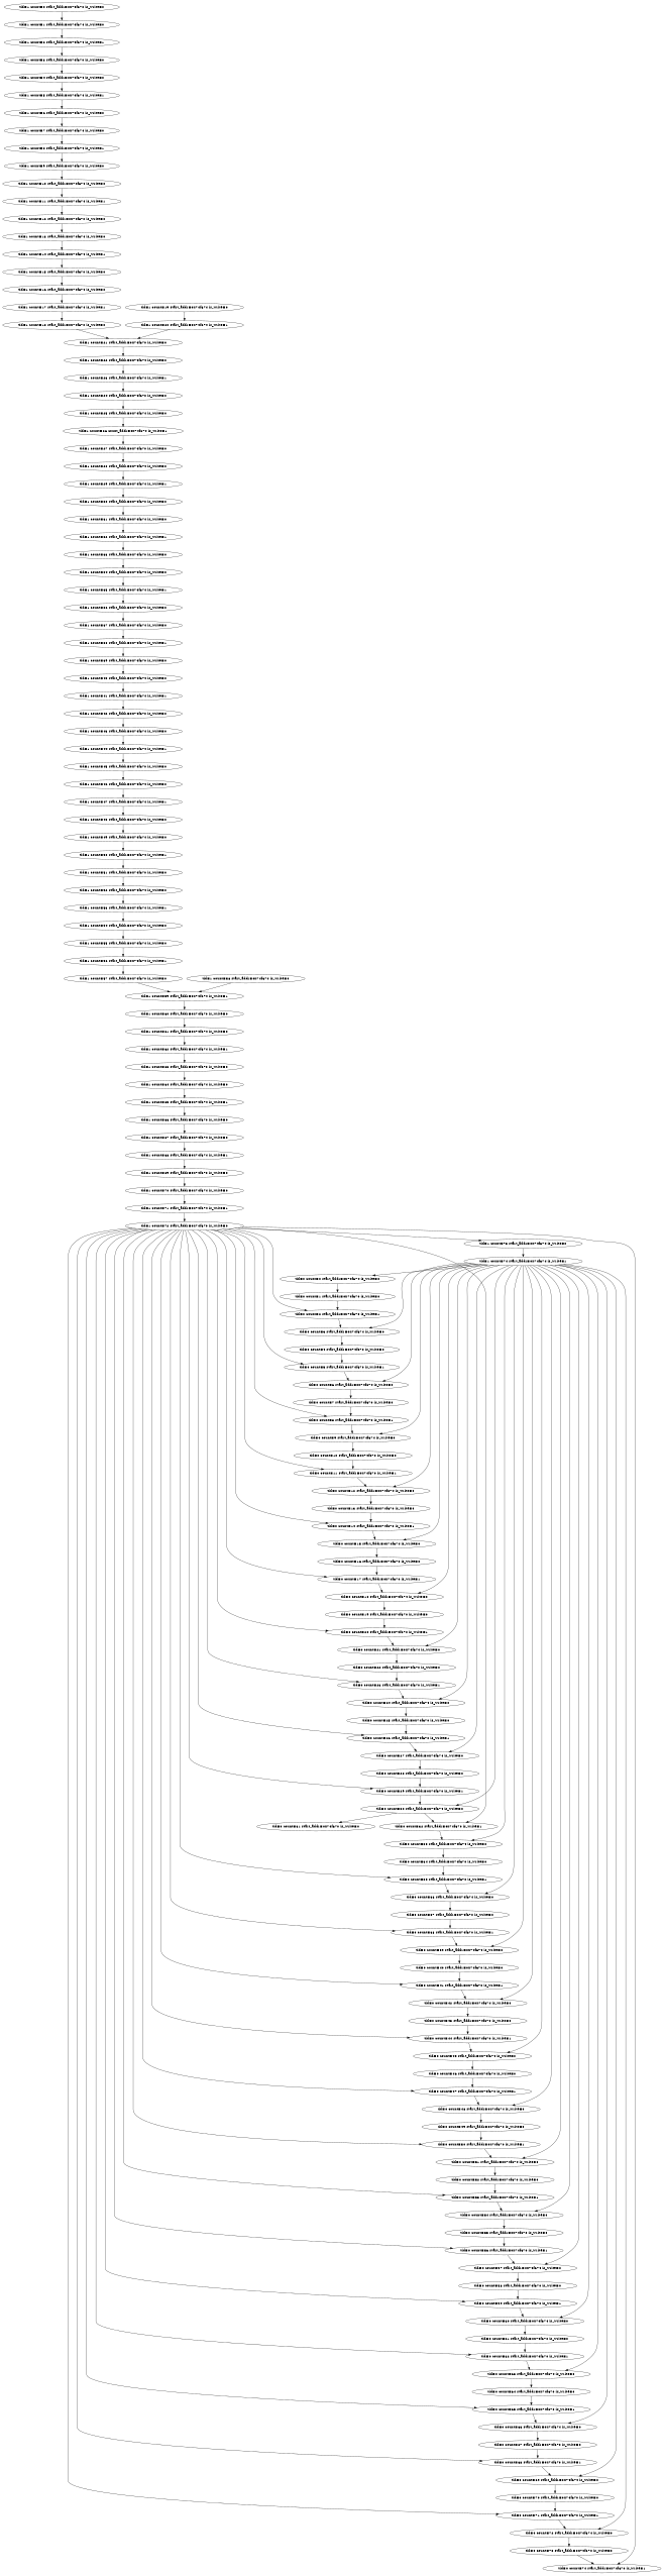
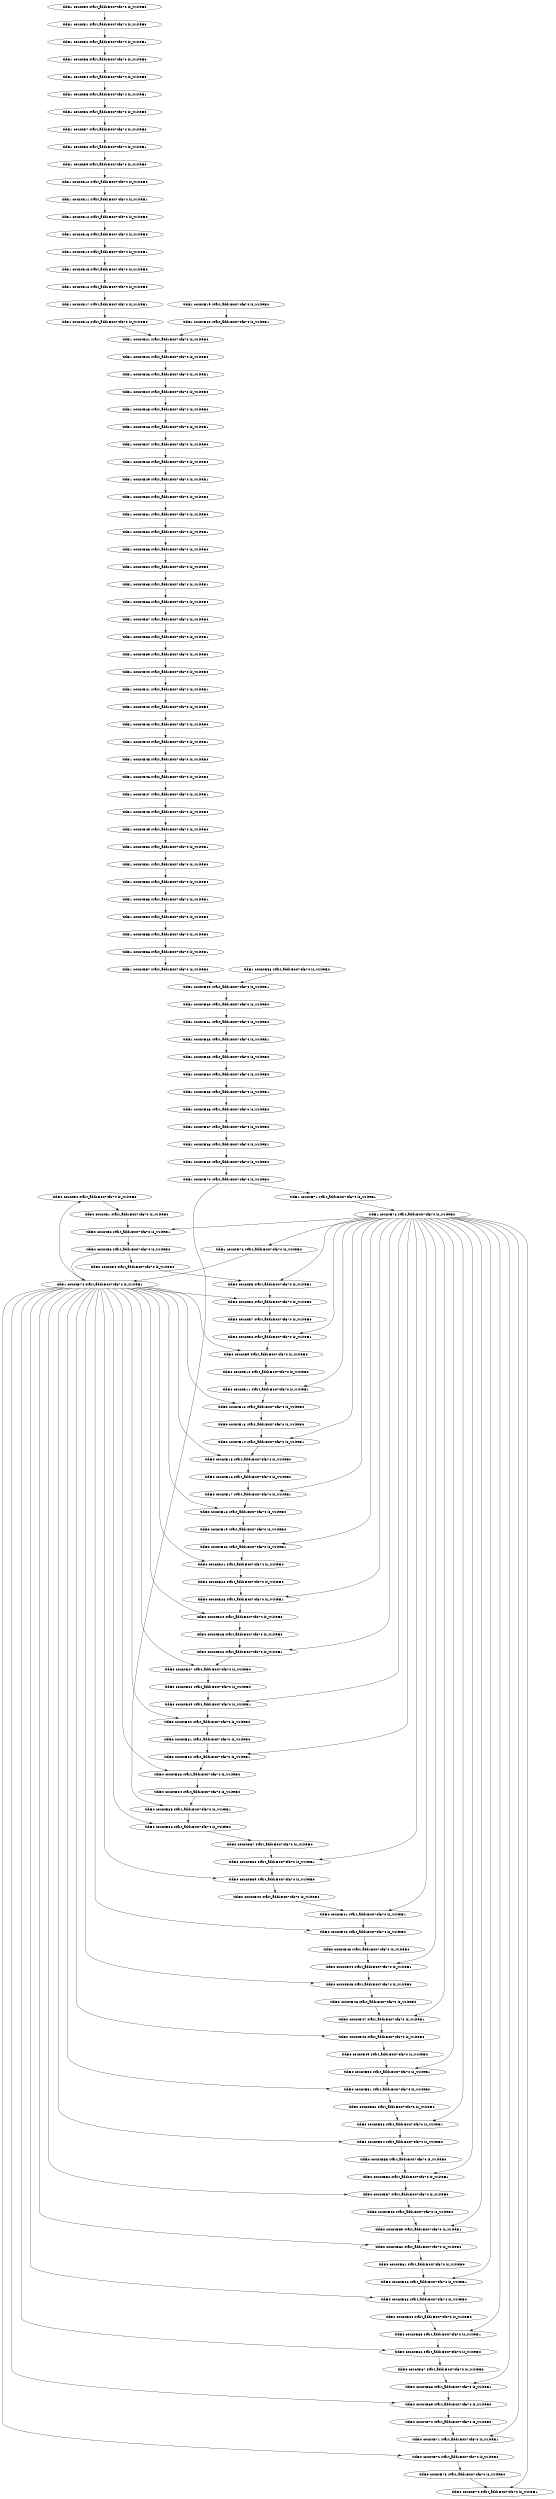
  digraph {
    fontname="DejaVu Serif"
    node [count=0 fontname="DejaVu Serif" is_write=0 start_addr="0x74f674" tid=0]
    edge [fontname="DejaVu Serif"]
    n1 [label="tid=0 count=0 start_addr=0x74f674 is_write=0"]
    n2 [count=1 label="tid=0 count=1 start_addr=0x74f670 is_write=0" start_addr="0x74f670"]
    n3 [count=2 is_write=1 label="tid=0 count=2 start_addr=0x74f670 is_write=1" start_addr="0x74f670"]
    n4 [count=3 label="tid=0 count=3 start_addr=0x74f674 is_write=0"]
    n5 [count=4 label="tid=0 count=4 start_addr=0x74f670 is_write=0" start_addr="0x74f670"]
    n6 [count=5 is_write=1 label="tid=0 count=5 start_addr=0x74f670 is_write=1" start_addr="0x74f670"]
    n7 [count=6 label="tid=0 count=6 start_addr=0x74f674 is_write=0"]
    n8 [count=7 label="tid=0 count=7 start_addr=0x74f670 is_write=0" start_addr="0x74f670"]
    n9 [count=8 is_write=1 label="tid=0 count=8 start_addr=0x74f670 is_write=1" start_addr="0x74f670"]
    n10 [count=9 label="tid=0 count=9 start_addr=0x74f674 is_write=0"]
    n11 [count=10 label="tid=0 count=10 start_addr=0x74f670 is_write=0" start_addr="0x74f670"]
    n12 [count=11 is_write=1 label="tid=0 count=11 start_addr=0x74f670 is_write=1" start_addr="0x74f670"]
    n13 [count=12 label="tid=0 count=12 start_addr=0x74f674 is_write=0"]
    n14 [count=13 label="tid=0 count=13 start_addr=0x74f670 is_write=0" start_addr="0x74f670"]
    n15 [count=14 is_write=1 label="tid=0 count=14 start_addr=0x74f670 is_write=1" start_addr="0x74f670"]
    n16 [count=15 label="tid=0 count=15 start_addr=0x74f674 is_write=0"]
    n17 [count=16 label="tid=0 count=16 start_addr=0x74f670 is_write=0" start_addr="0x74f670"]
    n18 [count=17 is_write=1 label="tid=0 count=17 start_addr=0x74f670 is_write=1" start_addr="0x74f670"]
    n19 [count=18 label="tid=0 count=18 start_addr=0x74f674 is_write=0"]
    n20 [count=19 label="tid=0 count=19 start_addr=0x74f670 is_write=0" start_addr="0x74f670"]
    n21 [count=20 is_write=1 label="tid=0 count=20 start_addr=0x74f670 is_write=1" start_addr="0x74f670"]
    n22 [count=21 label="tid=0 count=21 start_addr=0x74f674 is_write=0"]
    n23 [count=22 label="tid=0 count=22 start_addr=0x74f670 is_write=0" start_addr="0x74f670"]
    n24 [count=23 is_write=1 label="tid=0 count=23 start_addr=0x74f670 is_write=1" start_addr="0x74f670"]
    n25 [count=24 label="tid=0 count=24 start_addr=0x74f674 is_write=0"]
    n26 [count=25 label="tid=0 count=25 start_addr=0x74f670 is_write=0" start_addr="0x74f670"]
    n27 [count=26 is_write=1 label="tid=0 count=26 start_addr=0x74f670 is_write=1" start_addr="0x74f670"]
    n28 [count=27 label="tid=0 count=27 start_addr=0x74f674 is_write=0"]
    n29 [count=28 label="tid=0 count=28 start_addr=0x74f670 is_write=0" start_addr="0x74f670"]
    n30 [count=29 is_write=1 label="tid=0 count=29 start_addr=0x74f670 is_write=1" start_addr="0x74f670"]
    n31 [count=30 label="tid=0 count=30 start_addr=0x74f674 is_write=0"]
    n32 [count=31 label="tid=0 count=31 start_addr=0x74f670 is_write=0" start_addr="0x74f670"]
    n33 [count=32 is_write=1 label="tid=0 count=32 start_addr=0x74f670 is_write=1" start_addr="0x74f670"]
    n34 [count=33 label="tid=0 count=33 start_addr=0x74f674 is_write=0"]
    n35 [count=34 label="tid=0 count=34 start_addr=0x74f670 is_write=0" start_addr="0x74f670"]
    n36 [count=35 is_write=1 label="tid=0 count=35 start_addr=0x74f670 is_write=1" start_addr="0x74f670"]
    n37 [count=36 label="tid=0 count=36 start_addr=0x74f674 is_write=0"]
    n38 [count=37 label="tid=0 count=37 start_addr=0x74f670 is_write=0" start_addr="0x74f670"]
    n39 [count=38 is_write=1 label="tid=0 count=38 start_addr=0x74f670 is_write=1" start_addr="0x74f670"]
    n40 [count=39 label="tid=0 count=39 start_addr=0x74f674 is_write=0"]
    n41 [count=40 label="tid=0 count=40 start_addr=0x74f670 is_write=0" start_addr="0x74f670"]
    n42 [count=41 is_write=1 label="tid=0 count=41 start_addr=0x74f670 is_write=1" start_addr="0x74f670"]
    n43 [count=42 label="tid=0 count=42 start_addr=0x74f674 is_write=0"]
    n44 [count=43 label="tid=0 count=43 start_addr=0x74f670 is_write=0" start_addr="0x74f670"]
    n45 [count=44 is_write=1 label="tid=0 count=44 start_addr=0x74f670 is_write=1" start_addr="0x74f670"]
    n46 [count=45 label="tid=0 count=45 start_addr=0x74f674 is_write=0"]
    n47 [count=46 label="tid=0 count=46 start_addr=0x74f670 is_write=0" start_addr="0x74f670"]
    n48 [count=47 is_write=1 label="tid=0 count=47 start_addr=0x74f670 is_write=1" start_addr="0x74f670"]
    n49 [count=48 label="tid=0 count=48 start_addr=0x74f674 is_write=0"]
    n50 [count=49 label="tid=0 count=49 start_addr=0x74f670 is_write=0" start_addr="0x74f670"]
    n51 [count=50 is_write=1 label="tid=0 count=50 start_addr=0x74f670 is_write=1" start_addr="0x74f670"]
    n52 [count=51 label="tid=0 count=51 start_addr=0x74f674 is_write=0"]
    n53 [count=52 label="tid=0 count=52 start_addr=0x74f670 is_write=0" start_addr="0x74f670"]
    n54 [count=53 is_write=1 label="tid=0 count=53 start_addr=0x74f670 is_write=1" start_addr="0x74f670"]
    n55 [count=54 label="tid=0 count=54 start_addr=0x74f674 is_write=0"]
    n56 [count=55 label="tid=0 count=55 start_addr=0x74f670 is_write=0" start_addr="0x74f670"]
    n57 [count=56 is_write=1 label="tid=0 count=56 start_addr=0x74f670 is_write=1" start_addr="0x74f670"]
    n58 [count=57 label="tid=0 count=57 start_addr=0x74f674 is_write=0"]
    n59 [count=58 label="tid=0 count=58 start_addr=0x74f670 is_write=0" start_addr="0x74f670"]
    n60 [count=59 is_write=1 label="tid=0 count=59 start_addr=0x74f670 is_write=1" start_addr="0x74f670"]
    n61 [count=60 label="tid=0 count=60 start_addr=0x74f674 is_write=0"]
    n62 [count=61 label="tid=0 count=61 start_addr=0x74f670 is_write=0" start_addr="0x74f670"]
    n63 [count=62 is_write=1 label="tid=0 count=62 start_addr=0x74f670 is_write=1" start_addr="0x74f670"]
    n64 [count=63 label="tid=0 count=63 start_addr=0x74f674 is_write=0"]
    n65 [count=64 label="tid=0 count=64 start_addr=0x74f670 is_write=0" start_addr="0x74f670"]
    n66 [count=65 is_write=1 label="tid=0 count=65 start_addr=0x74f670 is_write=1" start_addr="0x74f670"]
    n67 [count=66 label="tid=0 count=66 start_addr=0x74f674 is_write=0"]
    n68 [count=67 label="tid=0 count=67 start_addr=0x74f670 is_write=0" start_addr="0x74f670"]
    n69 [count=68 is_write=1 label="tid=0 count=68 start_addr=0x74f670 is_write=1" start_addr="0x74f670"]
    n70 [count=69 label="tid=0 count=69 start_addr=0x74f674 is_write=0"]
    n71 [count=70 label="tid=0 count=70 start_addr=0x74f670 is_write=0" start_addr="0x74f670"]
    n72 [count=71 is_write=1 label="tid=0 count=71 start_addr=0x74f670 is_write=1" start_addr="0x74f670"]
    n73 [count=72 label="tid=0 count=72 start_addr=0x74f674 is_write=0"]
    n74 [count=73 label="tid=0 count=73 start_addr=0x74f670 is_write=0" start_addr="0x74f670"]
    n75 [count=74 is_write=1 label="tid=0 count=74 start_addr=0x74f670 is_write=1" start_addr="0x74f670"]
    n76 [label="tid=1 count=0 start_addr=0x74f670 is_write=0" start_addr="0x74f670" tid=1]
    n77 [count=1 label="tid=1 count=1 start_addr=0x74f674 is_write=0" tid=1]
    n78 [count=2 is_write=1 label="tid=1 count=2 start_addr=0x74f674 is_write=1" tid=1]
    n79 [count=3 label="tid=1 count=3 start_addr=0x74f670 is_write=0" start_addr="0x74f670" tid=1]
    n80 [count=4 label="tid=1 count=4 start_addr=0x74f674 is_write=0" tid=1]
    n81 [count=5 is_write=1 label="tid=1 count=5 start_addr=0x74f674 is_write=1" tid=1]
    n82 [count=6 label="tid=1 count=6 start_addr=0x74f670 is_write=0" start_addr="0x74f670" tid=1]
    n83 [count=7 label="tid=1 count=7 start_addr=0x74f674 is_write=0" tid=1]
    n84 [count=8 is_write=1 label="tid=1 count=8 start_addr=0x74f674 is_write=1" tid=1]
    n85 [count=9 label="tid=1 count=9 start_addr=0x74f670 is_write=0" start_addr="0x74f670" tid=1]
    n86 [count=10 label="tid=1 count=10 start_addr=0x74f674 is_write=0" tid=1]
    n87 [count=11 is_write=1 label="tid=1 count=11 start_addr=0x74f674 is_write=1" tid=1]
    n88 [count=12 label="tid=1 count=12 start_addr=0x74f670 is_write=0" start_addr="0x74f670" tid=1]
    n89 [count=13 label="tid=1 count=13 start_addr=0x74f674 is_write=0" tid=1]
    n90 [count=14 is_write=1 label="tid=1 count=14 start_addr=0x74f674 is_write=1" tid=1]
    n91 [count=15 label="tid=1 count=15 start_addr=0x74f670 is_write=0" start_addr="0x74f670" tid=1]
    n92 [count=16 label="tid=1 count=16 start_addr=0x74f674 is_write=0" tid=1]
    n93 [count=17 is_write=1 label="tid=1 count=17 start_addr=0x74f674 is_write=1" tid=1]
    n94 [count=18 label="tid=1 count=18 start_addr=0x74f670 is_write=0" start_addr="0x74f670" tid=1]
    n95 [count=21 label="tid=1 count=21 start_addr=0x74f670 is_write=0" start_addr="0x74f670" tid=1]
    n96 [count=19 label="tid=1 count=19 start_addr=0x74f674 is_write=0" tid=1]
    n97 [count=20 is_write=1 label="tid=1 count=20 start_addr=0x74f674 is_write=1" tid=1]
    n98 [count=22 label="tid=1 count=22 start_addr=0x74f674 is_write=0" tid=1]
    n99 [count=23 is_write=1 label="tid=1 count=23 start_addr=0x74f674 is_write=1" tid=1]
    n100 [count=24 label="tid=1 count=24 start_addr=0x74f670 is_write=0" start_addr="0x74f670" tid=1]
    n101 [count=25 label="tid=1 count=25 start_addr=0x74f674 is_write=0" tid=1]
-   n102 [count=26 is_write=1 label="tid=1 count=26 count_addr=0x74f674 is_write=1" tid=1]
+   n102 [count=26 is_write=1 label="tid=1 count=26 start_addr=0x74f674 is_write=1" tid=1]
    n103 [count=27 label="tid=1 count=27 start_addr=0x74f670 is_write=0" start_addr="0x74f670" tid=1]
    n104 [count=28 label="tid=1 count=28 start_addr=0x74f674 is_write=0" tid=1]
    n105 [count=29 is_write=1 label="tid=1 count=29 start_addr=0x74f674 is_write=1" tid=1]
    n106 [count=30 label="tid=1 count=30 start_addr=0x74f670 is_write=0" start_addr="0x74f670" tid=1]
    n107 [count=31 label="tid=1 count=31 start_addr=0x74f674 is_write=0" tid=1]
    n108 [count=32 is_write=1 label="tid=1 count=32 start_addr=0x74f674 is_write=1" tid=1]
    n109 [count=33 label="tid=1 count=33 start_addr=0x74f670 is_write=0" start_addr="0x74f670" tid=1]
    n110 [count=34 label="tid=1 count=34 start_addr=0x74f674 is_write=0" tid=1]
    n111 [count=35 is_write=1 label="tid=1 count=35 start_addr=0x74f674 is_write=1" tid=1]
    n112 [count=36 label="tid=1 count=36 start_addr=0x74f670 is_write=0" start_addr="0x74f670" tid=1]
    n113 [count=37 label="tid=1 count=37 start_addr=0x74f674 is_write=0" tid=1]
    n114 [count=38 is_write=1 label="tid=1 count=38 start_addr=0x74f674 is_write=1" tid=1]
    n115 [count=39 label="tid=1 count=39 start_addr=0x74f670 is_write=0" start_addr="0x74f670" tid=1]
    n116 [count=40 label="tid=1 count=40 start_addr=0x74f674 is_write=0" tid=1]
    n117 [count=41 is_write=1 label="tid=1 count=41 start_addr=0x74f674 is_write=1" tid=1]
    n118 [count=42 label="tid=1 count=42 start_addr=0x74f670 is_write=0" start_addr="0x74f670" tid=1]
    n119 [count=43 label="tid=1 count=43 start_addr=0x74f674 is_write=0" tid=1]
    n120 [count=44 is_write=1 label="tid=1 count=44 start_addr=0x74f674 is_write=1" tid=1]
    n121 [count=45 label="tid=1 count=45 start_addr=0x74f670 is_write=0" start_addr="0x74f670" tid=1]
    n122 [count=46 label="tid=1 count=46 start_addr=0x74f674 is_write=0" tid=1]
    n123 [count=47 is_write=1 label="tid=1 count=47 start_addr=0x74f674 is_write=1" tid=1]
    n124 [count=48 label="tid=1 count=48 start_addr=0x74f670 is_write=0" start_addr="0x74f670" tid=1]
    n125 [count=49 label="tid=1 count=49 start_addr=0x74f674 is_write=0" tid=1]
    n126 [count=50 is_write=1 label="tid=1 count=50 start_addr=0x74f674 is_write=1" tid=1]
    n127 [count=51 label="tid=1 count=51 start_addr=0x74f670 is_write=0" start_addr="0x74f670" tid=1]
    n128 [count=52 label="tid=1 count=52 start_addr=0x74f674 is_write=0" tid=1]
    n129 [count=53 is_write=1 label="tid=1 count=53 start_addr=0x74f674 is_write=1" tid=1]
    n130 [count=54 label="tid=1 count=54 start_addr=0x74f670 is_write=0" start_addr="0x74f670" tid=1]
    n131 [count=55 label="tid=1 count=55 start_addr=0x74f674 is_write=0" tid=1]
    n132 [count=56 is_write=1 label="tid=1 count=56 start_addr=0x74f674 is_write=1" tid=1]
    n133 [count=57 label="tid=1 count=57 start_addr=0x74f670 is_write=0" start_addr="0x74f670" tid=1]
    n134 [count=59 is_write=1 label="tid=1 count=59 start_addr=0x74f674 is_write=1" tid=1]
    n135 [count=58 label="tid=1 count=58 start_addr=0x74f674 is_write=0" tid=1]
    n136 [count=60 label="tid=1 count=60 start_addr=0x74f670 is_write=0" start_addr="0x74f670" tid=1]
    n137 [count=61 label="tid=1 count=61 start_addr=0x74f674 is_write=0" tid=1]
    n138 [count=62 is_write=1 label="tid=1 count=62 start_addr=0x74f674 is_write=1" tid=1]
    n139 [count=63 label="tid=1 count=63 start_addr=0x74f670 is_write=0" start_addr="0x74f670" tid=1]
    n140 [count=64 label="tid=1 count=64 start_addr=0x74f674 is_write=0" tid=1]
    n141 [count=65 is_write=1 label="tid=1 count=65 start_addr=0x74f674 is_write=1" tid=1]
    n142 [count=66 label="tid=1 count=66 start_addr=0x74f670 is_write=0" start_addr="0x74f670" tid=1]
    n143 [count=67 label="tid=1 count=67 start_addr=0x74f674 is_write=0" tid=1]
    n144 [count=68 is_write=1 label="tid=1 count=68 start_addr=0x74f674 is_write=1" tid=1]
    n145 [count=69 label="tid=1 count=69 start_addr=0x74f670 is_write=0" start_addr="0x74f670" tid=1]
    n146 [count=70 label="tid=1 count=70 start_addr=0x74f674 is_write=0" tid=1]
    n147 [count=71 is_write=1 label="tid=1 count=71 start_addr=0x74f674 is_write=1" tid=1]
    n148 [count=72 label="tid=1 count=72 start_addr=0x74f670 is_write=0" start_addr="0x74f670" tid=1]
    n149 [count=73 label="tid=1 count=73 start_addr=0x74f674 is_write=0" tid=1]
    n150 [count=74 is_write=1 label="tid=1 count=74 start_addr=0x74f674 is_write=1" tid=1]
    n1 -> n2
    n2 -> n3
    n3 -> n4
    n4 -> n5
    n5 -> n6
    n6 -> n7
    n7 -> n8
    n8 -> n9
    n9 -> n10
    n10 -> n11
    n11 -> n12
    n12 -> n13
    n13 -> n14
    n14 -> n15
    n15 -> n16
    n16 -> n17
    n17 -> n18
    n18 -> n19
    n19 -> n20
    n20 -> n21
    n21 -> n22
    n22 -> n23
    n23 -> n24
    n24 -> n25
    n25 -> n26
    n26 -> n27
    n27 -> n28
    n28 -> n29
    n29 -> n30
    n30 -> n31
    n31 -> n32
-   n31 -> n33
+   n32 -> n33
    n33 -> n34
    n34 -> n35
    n35 -> n36
    n36 -> n37
    n37 -> n38
    n38 -> n39
    n39 -> n40
    n40 -> n41
    n41 -> n42
    n42 -> n43
    n43 -> n44
    n44 -> n45
    n45 -> n46
    n46 -> n47
    n47 -> n48
    n48 -> n49
    n49 -> n50
    n50 -> n51
    n51 -> n52
    n52 -> n53
    n53 -> n54
    n54 -> n55
    n55 -> n56
    n56 -> n57
    n57 -> n58
    n58 -> n59
    n59 -> n60
    n60 -> n61
    n61 -> n62
    n62 -> n63
    n63 -> n64
    n64 -> n65
    n65 -> n66
    n66 -> n67
    n67 -> n68
    n68 -> n69
    n69 -> n70
    n70 -> n71
    n71 -> n72
    n72 -> n73
    n73 -> n74
    n74 -> n75
    n76 -> n77
    n77 -> n78
    n78 -> n79
    n79 -> n80
    n80 -> n81
    n81 -> n82
    n82 -> n83
    n83 -> n84
    n84 -> n85
    n85 -> n86
    n86 -> n87
    n87 -> n88
    n88 -> n89
    n89 -> n90
    n90 -> n91
    n91 -> n92
    n92 -> n93
    n93 -> n94
    n94 -> n95
    n95 -> n98
    n96 -> n97
    n97 -> n95
    n98 -> n99
    n99 -> n100
    n100 -> n101
    n101 -> n102
    n102 -> n103
    n103 -> n104
    n104 -> n105
    n105 -> n106
    n106 -> n107
    n107 -> n108
    n108 -> n109
    n109 -> n110
    n110 -> n111
    n111 -> n112
    n112 -> n113
    n113 -> n114
    n114 -> n115
    n115 -> n116
    n116 -> n117
    n117 -> n118
    n118 -> n119
    n119 -> n120
    n120 -> n121
    n121 -> n122
    n122 -> n123
    n123 -> n124
    n124 -> n125
    n125 -> n126
    n126 -> n127
    n127 -> n128
    n128 -> n129
    n129 -> n130
    n130 -> n131
    n131 -> n132
    n132 -> n133
    n133 -> n134
    n134 -> n136
    n135 -> n134
    n136 -> n137
    n137 -> n138
    n138 -> n139
    n139 -> n140
    n140 -> n141
    n141 -> n142
    n142 -> n143
    n143 -> n144
    n144 -> n145
    n145 -> n146
    n146 -> n147
    n147 -> n148
    n148 -> n3
    n148 -> n6
    n148 -> n9
    n148 -> n12
    n148 -> n15
    n148 -> n18
    n148 -> n21
    n148 -> n24
    n148 -> n27
    n148 -> n30
    n148 -> n33
-   n148 -> n36
+   n146 -> n36
    n148 -> n39
    n148 -> n42
    n148 -> n45
    n148 -> n48
    n148 -> n51
    n148 -> n54
    n148 -> n57
    n148 -> n60
    n148 -> n63
    n148 -> n66
    n148 -> n69
    n148 -> n72
    n148 -> n75
    n148 -> n149
    n149 -> n150
    n150 -> n1
-   n150 -> n4
+   n4 -> n150
    n150 -> n7
    n150 -> n10
    n150 -> n13
    n150 -> n16
    n150 -> n19
    n150 -> n22
    n150 -> n25
    n150 -> n28
    n150 -> n31
    n150 -> n34
    n150 -> n37
    n150 -> n40
    n150 -> n43
    n150 -> n46
    n150 -> n49
    n150 -> n52
    n150 -> n55
    n150 -> n58
    n150 -> n61
    n150 -> n64
    n150 -> n67
    n150 -> n70
    n150 -> n73
  }
